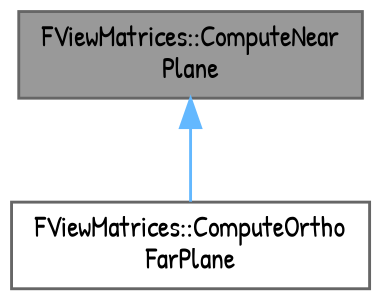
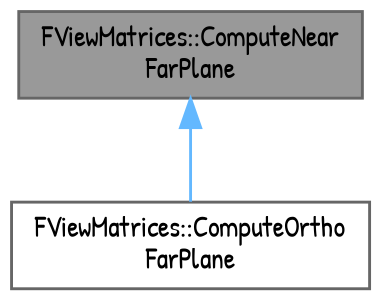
  digraph {
    rankdir=TB
    fontname="Patrick Hand"
    node [fontname="Patrick Hand" fontsize=10 shape=box style=filled]
-   n1 [color=gray40 fillcolor=grey60 fontcolor=black height=0.2 label="FViewMatrices::ComputeNear\lPlane" width=0.4]
+   n1 [color=gray40 fillcolor=grey60 fontcolor=black height=0.2 label="FViewMatrices::ComputeNear\lFarPlane" width=0.4]
    n2 [color=grey40 fillcolor=white height=0.2 label="FViewMatrices::ComputeOrtho\lFarPlane" width=0.4]
    n1 -> n2 [color=steelblue1 dir=back fontname="Patrick Hand" fontsize=10 labelfontname=Helvetica labelfontsize=10 style=solid]
  }
